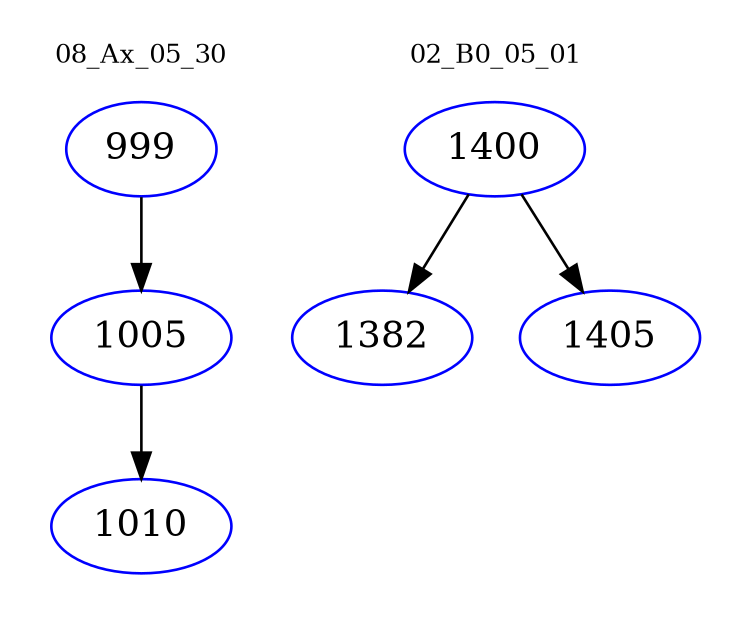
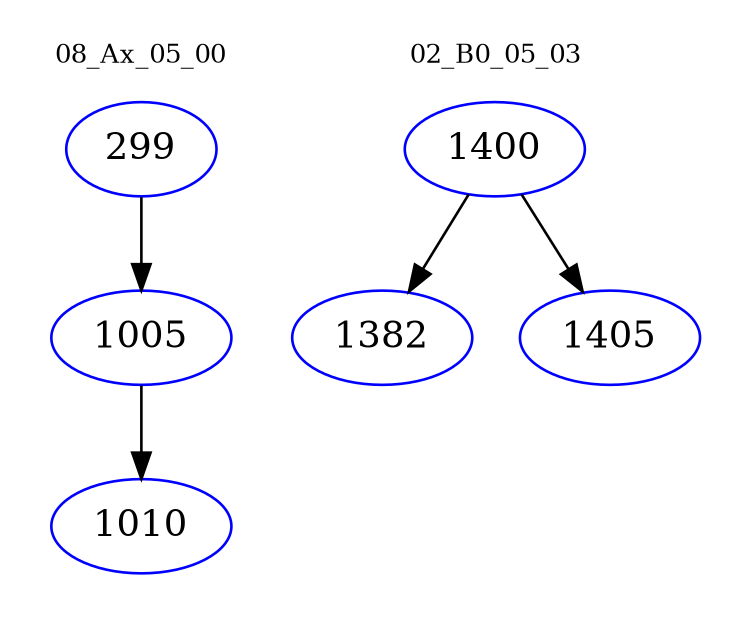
  digraph {
    node [color=blue]
    edge [color=black]
    n1 [label=1005]
-   n2 [label=999]
+   n2 [label=299]
    n3 [label=1010]
    n4 [label=1400]
    n5 [label=1382]
    n6 [label=1405]
    subgraph cluster_1 {
      color=white
      fontsize=10
-     label="08_Ax_05_30"
+     label="08_Ax_05_00"
      n1
      n2
      n3
    }
    subgraph cluster_2 {
      color=white
      fontsize=10
-     label="02_B0_05_01"
+     label="02_B0_05_03"
      n4
      n5
      n6
    }
    n1 -> n3
    n2 -> n1
    n4 -> n5
    n4 -> n6
  }
